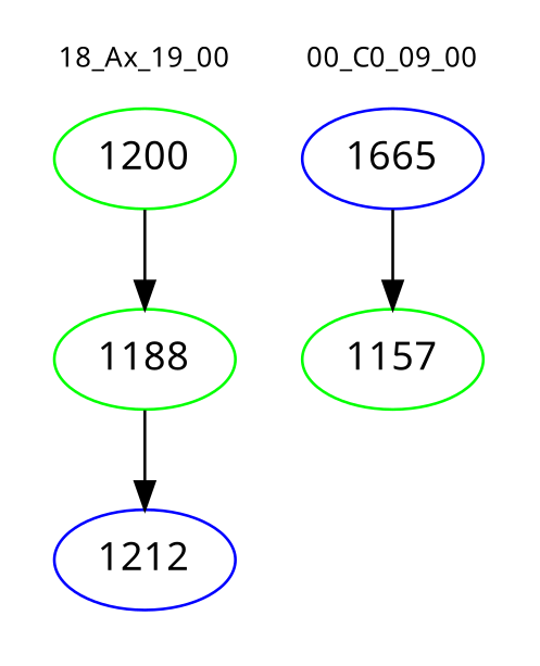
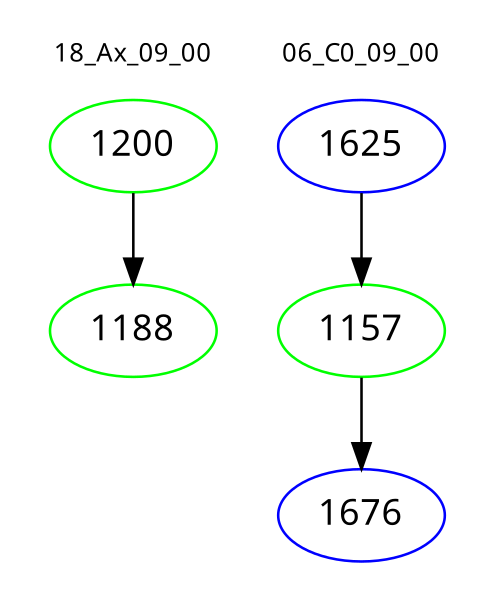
  digraph {
    fontname="Noto Sans"
    node [color=green fontname="Noto Sans"]
    edge [color=black fontname="Noto Sans"]
    n1 [label=1200]
    n2 [label=1188]
-   n3 [color=blue label=1212]
-   n4 [color=blue label=1665]
+   n4 [color=blue label=1625]
    n5 [label=1157]
+   n6 [color=blue label=1676]
    subgraph cluster_1 {
      color=white
      fontsize=10
-     label="18_Ax_19_00"
+     label="18_Ax_09_00"
      n1
      n2
-     n3
    }
    subgraph cluster_2 {
      color=white
      fontsize=10
-     label="00_C0_09_00"
+     label="06_C0_09_00"
      n4
      n5
+     n6
    }
    n1 -> n2
-   n2 -> n3
    n4 -> n5
+   n5 -> n6
  }
